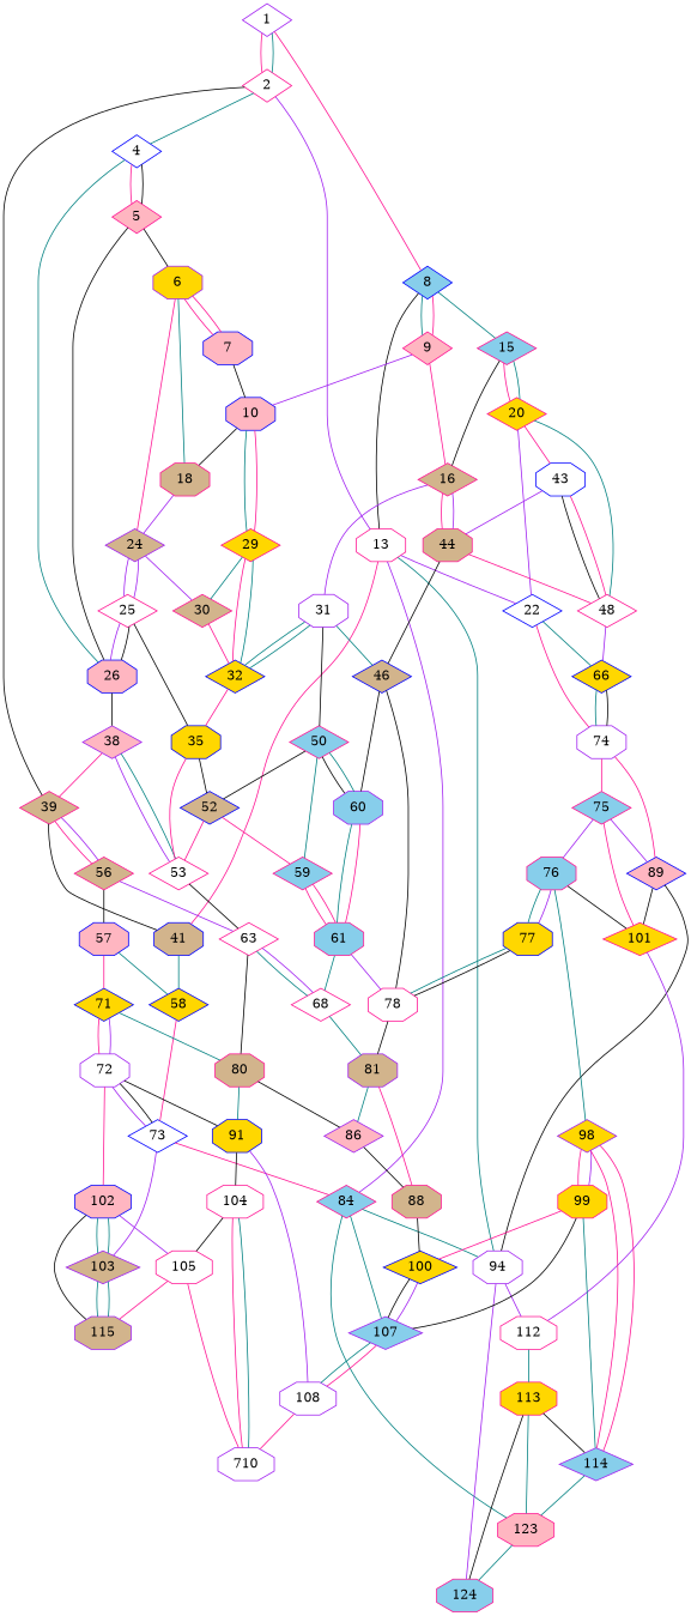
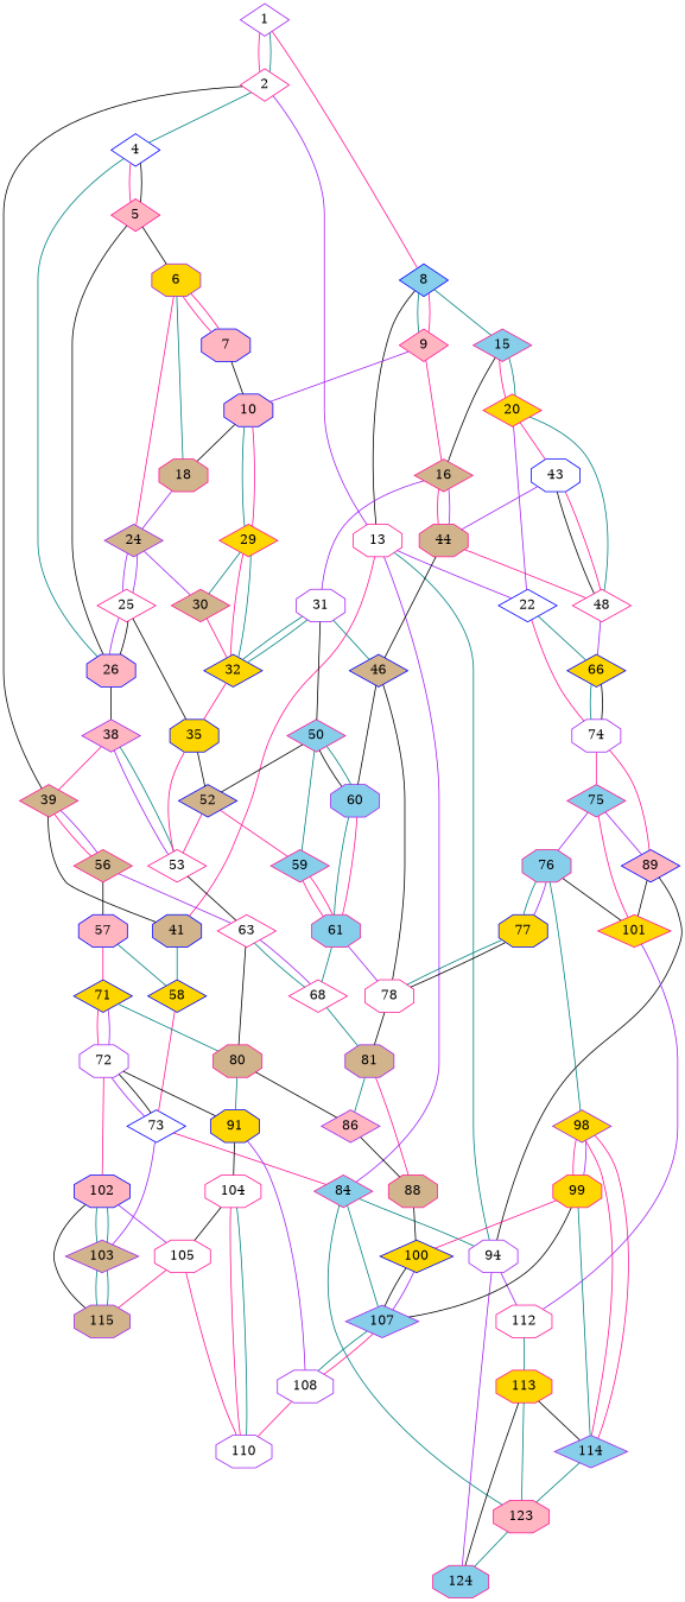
  graph {
    node [color=deeppink fillcolor=white shape=diamond style=filled]
    edge [color=teal]
    1 [color=purple]
    2 [super="+3"]
    8 [color=blue fillcolor=skyblue super="+12"]
    4 [color=blue super="+33"]
    13 [shape=octagon super="+14"]
    39 [fillcolor=tan super="+40"]
    9 [fillcolor=lightpink]
    15 [fillcolor=skyblue]
    5 [fillcolor=lightpink super="+27"]
    26 [color=blue fillcolor=lightpink shape=octagon super="+37"]
    22 [color=blue super="+23"]
    41 [color=blue fillcolor=tan shape=octagon super="+42"]
    84 [fillcolor=skyblue super="+126"]
    94 [color=purple shape=octagon super="+120"]
    56 [fillcolor=tan super="+65"]
    6 [color=purple fillcolor=gold shape=octagon super="+19"]
    38 [color=purple fillcolor=lightpink]
    7 [color=blue fillcolor=lightpink shape=octagon]
    18 [fillcolor=tan shape=octagon]
    24 [color=purple fillcolor=tan super="+28"]
    10 [color=blue fillcolor=lightpink shape=octagon super="+11"]
    25
    30 [fillcolor=tan]
    29 [fillcolor=gold]
    16 [fillcolor=tan super="+17"]
    20 [fillcolor=gold super="+21"]
    31 [color=purple shape=octagon super="+47"]
    44 [fillcolor=tan shape=octagon super="+45"]
    32 [color=blue fillcolor=gold super="+34"]
    66 [color=blue fillcolor=gold]
    74 [color=purple shape=octagon super="+82"]
    58 [color=blue fillcolor=gold super="+70"]
    107 [color=purple fillcolor=skyblue super="+119"]
    123 [fillcolor=lightpink shape=octagon super="+125"]
    112 [shape=octagon]
    124 [fillcolor=skyblue shape=octagon]
    43 [color=blue shape=octagon]
    48 [super="+49"]
    46 [color=blue fillcolor=tan super="+62"]
    50 [fillcolor=skyblue super="+51"]
    75 [fillcolor=skyblue super="+90"]
    89 [color=blue fillcolor=lightpink super="+95"]
    35 [color=blue fillcolor=gold shape=octagon super="+36"]
    52 [color=blue fillcolor=tan super="+54"]
    53 [super="+55"]
    60 [color=purple fillcolor=skyblue shape=octagon]
    78 [shape=octagon super="+79"]
    59 [fillcolor=skyblue]
    63 [super="+64"]
    57 [color=blue fillcolor=lightpink shape=octagon super="+69"]
    73 [color=blue super="+83"]
    61 [fillcolor=skyblue shape=octagon super="+67"]
    81 [color=purple fillcolor=tan shape=octagon super="+85"]
    68
    80 [fillcolor=tan shape=octagon super="+87"]
    71 [color=blue fillcolor=gold]
    72 [color=purple shape=octagon super="+93"]
    103 [color=purple fillcolor=tan]
    91 [color=blue fillcolor=gold shape=octagon super="+92"]
    86 [color=purple fillcolor=lightpink]
    88 [fillcolor=tan shape=octagon super="+96"]
    102 [color=blue fillcolor=lightpink shape=octagon super="+106"]
    104 [shape=octagon]
    108 [color=purple shape=octagon super="+109"]
    105 [shape=octagon super="+116"]
    115 [color=purple fillcolor=tan shape=octagon]
    76 [fillcolor=skyblue shape=octagon super="+97"]
    101 [fillcolor=gold super="+111"]
    77 [color=blue fillcolor=gold shape=octagon]
    98 [color=purple fillcolor=gold]
    99 [fillcolor=gold shape=octagon super="+118"]
    114 [color=purple fillcolor=skyblue super="+121"]
    100 [color=blue fillcolor=gold]
-   110 [color=purple shape=octagon super="+117" label=710]
+   110 [color=purple shape=octagon super="+117"]
    113 [fillcolor=gold shape=octagon super="+122"]
    1 -- 2 [color=deeppink]
    1 -- 2
    1 -- 8 [color=deeppink]
    2 -- 4
    2 -- 13 [color=purple]
    2 -- 39 [color=black]
    8 -- 13 [color=black]
    8 -- 9
    8 -- 9 [color=deeppink]
    8 -- 15
    4 -- 5 [color=deeppink weight=2]
    4 -- 5 [color=black]
    4 -- 26
    13 -- 22 [color=purple]
    13 -- 41 [color=deeppink]
    13 -- 84 [color=purple]
    13 -- 94
    39 -- 41 [color=black]
    39 -- 56 [color=deeppink]
    39 -- 56 [color=purple]
    9 -- 10 [color=purple]
    9 -- 16 [color=deeppink]
    15 -- 16 [color=black]
    15 -- 20 [color=deeppink]
    15 -- 20
    5 -- 26 [color=black]
    5 -- 6 [color=black]
    26 -- 38 [color=black]
    22 -- 66
    22 -- 74 [color=deeppink]
    41 -- 58 [weight=2]
    84 -- 94
    84 -- 107
    84 -- 123
    94 -- 112 [color=purple]
    94 -- 124 [color=purple]
    56 -- 63 [color=purple]
    56 -- 57 [color=black weight=2]
    6 -- 7 [color=deeppink]
    6 -- 7 [color=deeppink]
    6 -- 18
    6 -- 24 [color=deeppink]
    38 -- 39 [color=deeppink]
    38 -- 53 [color=purple]
    38 -- 53
    7 -- 10 [color=black]
    18 -- 24 [color=purple]
    24 -- 25 [color=purple]
    24 -- 25 [color=purple]
    24 -- 30 [color=purple]
    10 -- 18 [color=black]
    10 -- 29
    10 -- 29 [color=deeppink]
    25 -- 26 [color=purple]
    25 -- 26 [color=black]
    25 -- 35 [color=black]
    30 -- 32 [color=deeppink]
    29 -- 30
    29 -- 32 [color=deeppink]
    29 -- 32
    16 -- 31 [color=purple]
    16 -- 44 [color=deeppink]
    16 -- 44 [color=purple]
    20 -- 22 [color=purple]
    20 -- 43 [color=deeppink]
    20 -- 48
    31 -- 32
    31 -- 32
    31 -- 46
    31 -- 50 [color=black]
    44 -- 48 [color=deeppink]
    44 -- 46 [color=black]
    32 -- 35 [color=deeppink]
    66 -- 74
    66 -- 74 [color=black]
    74 -- 75 [color=deeppink]
    74 -- 89 [color=deeppink]
    58 -- 73 [color=deeppink]
    107 -- 108
    107 -- 108 [color=deeppink]
    123 -- 124
    112 -- 113
    43 -- 44 [color=purple]
    43 -- 48 [color=black]
    43 -- 48 [color=deeppink]
    48 -- 66 [color=purple]
    46 -- 60 [color=black]
    46 -- 78 [color=black]
    50 -- 52 [color=black]
    50 -- 60 [color=black]
    50 -- 60
    50 -- 59
    75 -- 89 [color=purple]
    75 -- 76 [color=purple]
    75 -- 101 [color=deeppink]
    89 -- 94 [color=black]
    89 -- 101 [color=black]
    35 -- 52 [color=black]
    35 -- 53 [color=deeppink]
    52 -- 53 [color=deeppink]
    52 -- 59 [color=deeppink]
    53 -- 63 [color=black]
    60 -- 61
    60 -- 61 [color=deeppink]
    78 -- 81 [color=black]
    59 -- 61 [color=deeppink]
    59 -- 61 [color=deeppink]
    63 -- 68
    63 -- 68 [color=purple]
    63 -- 80 [color=black]
    57 -- 58
    57 -- 71 [color=deeppink]
    73 -- 84 [color=deeppink]
    73 -- 103 [color=purple]
    61 -- 78 [color=purple]
    61 -- 68
    81 -- 86
    81 -- 88 [color=deeppink]
    68 -- 81
    80 -- 91
    80 -- 86 [color=black]
    71 -- 80
    71 -- 72 [color=deeppink]
    71 -- 72 [color=purple]
    72 -- 73 [color=purple]
    72 -- 73 [color=black]
    72 -- 91 [color=black]
    72 -- 102 [color=deeppink]
    103 -- 115
    103 -- 115
    91 -- 104 [color=black]
    91 -- 108 [color=purple]
    86 -- 88 [color=black]
    88 -- 100 [color=black]
    102 -- 103
    102 -- 103
    102 -- 105 [color=purple]
    102 -- 115 [color=black]
    104 -- 105 [color=black]
    104 -- 110 [color=deeppink]
    104 -- 110
    108 -- 110 [color=deeppink weight=2]
    105 -- 115 [color=deeppink]
    105 -- 110 [color=deeppink]
    76 -- 101 [color=black]
    76 -- 77
    76 -- 77 [color=purple]
    76 -- 98
    101 -- 112 [color=purple]
    77 -- 78
    77 -- 78 [color=black]
    98 -- 99 [color=deeppink]
    98 -- 99 [color=purple]
    98 -- 114 [color=deeppink]
    98 -- 114 [color=deeppink]
    99 -- 107 [color=black]
    99 -- 114
    99 -- 100 [color=deeppink]
    114 -- 123
    100 -- 107 [color=black]
    100 -- 107 [color=purple]
    113 -- 123
    113 -- 124 [color=black]
    113 -- 114 [color=black]
  }
